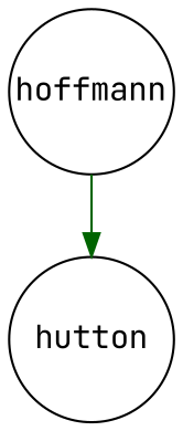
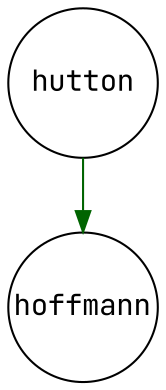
  digraph {
    fontname="JetBrains Mono"
    node [fillcolor=white fixedsize=true shape=circle style=filled fontname="JetBrains Mono"]
    hutton [height=1 width=1]
    hoffmann [height=1 width=1]
-   hoffmann -> hutton [arrowhead=normal color=darkgreen penwidth=1 fontname="JetBrains Mono"]
+   hutton -> hoffmann [arrowhead=normal color=darkgreen penwidth=1 fontname="JetBrains Mono"]
  }
